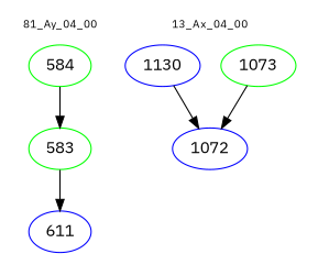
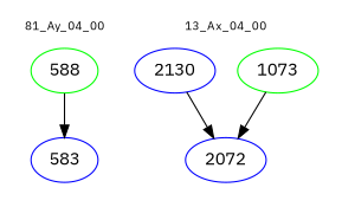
  digraph {
    fontname="IBM Plex Sans"
    node [color=blue fontname="IBM Plex Sans"]
    edge [color=black fontname="IBM Plex Sans"]
-   n1 [color=green label=584]
-   n2 [color=green label=583]
-   n3 [label=611]
+   n1 [color=green label=588]
+   n2 [label=583]
    n4 [color=green label=1073]
-   n5 [label=1072]
-   n6 [label=1130]
+   n5 [label=2072]
+   n6 [label=2130]
    subgraph cluster_1 {
      color=white
      fontsize=10
      label="81_Ay_04_00"
      n1
      n2
-     n3
    }
    subgraph cluster_2 {
      color=white
      fontsize=10
      label="13_Ax_04_00"
      n4
      n5
      n6
    }
    n1 -> n2
-   n2 -> n3
    n4 -> n5
    n6 -> n5
  }
